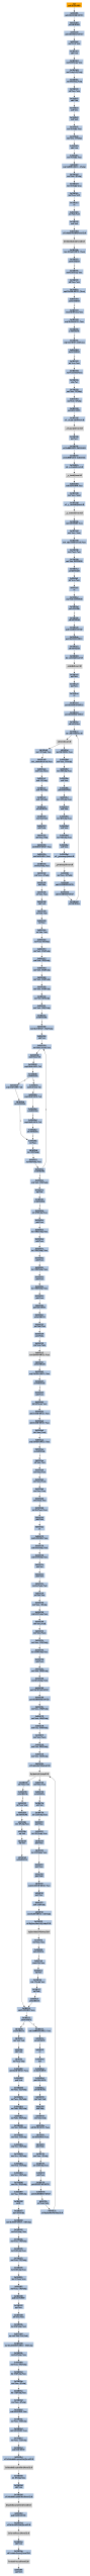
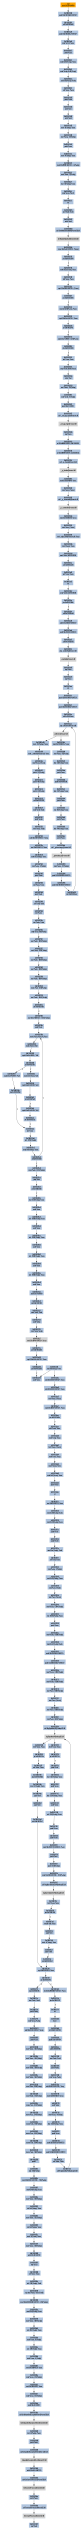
  digraph {
    fontname=Oswald
    node [color=lightsteelblue fillcolor=lightsteelblue fontname=Oswald shape=rectangle style=filled]
    edge [color="#000000" fontname=Oswald]
    n1 [color=lightgrey fillcolor=orange label="start\npushl $0x28<UINT8>"]
    n2 [label="0x010028fb\npushl $0x1001668<UINT32>"]
    n3 [label="0x01002900\ncall 0x01002af8"]
    n4 [label="0x01002af8\npushl $0x1002b4a<UINT32>"]
    n5 [label="0x01002afd\nmovl %fs:0, %eax"]
    n6 [label="0x01002b03\npushl %eax"]
    n7 [label="0x01002b04\nmovl 0x10(%esp), %eax"]
    n8 [label="0x01002b08\nmovl %ebp, 0x10(%esp)"]
    n9 [label="0x01002b0c\nleal 0x10(%esp), %ebp"]
    n10 [label="0x01002b10\nsubl %eax, %esp"]
    n11 [label="0x01002b12\npushl %ebx"]
    n12 [label="0x01002b13\npushl %esi"]
    n13 [label="0x01002b14\npushl %edi"]
    n14 [label="0x01002b15\nmovl -8(%ebp), %eax"]
    n15 [label="0x01002b18\nmovl %esp, -24(%ebp)"]
    n16 [label="0x01002b1b\npushl %eax"]
    n17 [label="0x01002b1c\nmovl -4(%ebp), %eax"]
    n18 [label="0x01002b1f\nmovl $0xffffffff<UINT32>, -4(%ebp)"]
    n19 [label="0x01002b26\nmovl %eax, -8(%ebp)"]
    n20 [label="0x01002b29\nleal -16(%ebp), %eax"]
    n21 [label="0x01002b2c\nmovl %eax, %fs:0"]
    n22 [label="0x01002b32\nret"]
    n23 [label="0x01002905\nxorl %edi, %edi"]
    n24 [label="0x01002907\npushl %edi"]
    n25 [label="0x01002908\ncall GetModuleHandleA@kernel32.dll"]
    n26 [color=lightgrey fillcolor=lightgrey label="GetModuleHandleA@kernel32.dll"]
    n27 [label="0x0100290e\ncmpw $0x5a4d<UINT16>, (%eax)"]
    n28 [label="0x01002913\njne 0x01002934"]
    n29 [label="0x01002915\nmovl 0x3c(%eax), %ecx"]
    n30 [label="0x01002918\naddl %eax, %ecx"]
    n31 [label="0x0100291a\ncmpl $0x4550<UINT32>, (%ecx)"]
    n32 [label="0x01002920\njne 0x01002934"]
    n33 [label="0x01002922\nmovzwl 0x18(%ecx), %eax"]
    n34 [label="0x01002926\ncmpl $0x10b<UINT32>, %eax"]
    n35 [label="0x0100292b\nje 0x0100294c"]
    n36 [label="0x0100294c\ncmpl $0xe<UINT8>, 0x74(%ecx)"]
    n37 [label="0x01002950\njbe 0x01002934"]
    n38 [label="0x01002952\nxorl %eax, %eax"]
    n39 [label="0x01002954\ncmpl %edi, 0xe8(%ecx)"]
    n40 [label="0x0100295a\nsetne %al"]
    n41 [label="0x0100295d\nmovl %eax, -28(%ebp)"]
    n42 [label="0x01002960\nmovl %edi, -4(%ebp)"]
    n43 [label="0x01002963\npushl $0x1<UINT8>"]
    n44 [label="0x01002965\ncall __set_app_type@msvcrt.dll"]
    n45 [color=lightgrey fillcolor=lightgrey label="__set_app_type@msvcrt.dll"]
    n46 [label="0x0100296b\npopl %ecx"]
    n47 [label="0x0100296c\norl $0xffffffff<UINT8>, 0x01004048"]
    n48 [label="0x01002973\norl $0xffffffff<UINT8>, 0x0100404c"]
    n49 [label="0x0100297a\ncall __p__fmode@msvcrt.dll"]
    n50 [color=lightgrey fillcolor=lightgrey label="__p__fmode@msvcrt.dll"]
    n51 [label="0x01002980\nmovl 0x01004044, %ecx"]
    n52 [label="0x01002986\nmovl %ecx, (%eax)"]
    n53 [label="0x01002988\ncall __p__commode@msvcrt.dll"]
    n54 [color=lightgrey fillcolor=lightgrey label="__p__commode@msvcrt.dll"]
    n55 [label="0x0100298e\nmovl 0x01004040, %ecx"]
    n56 [label="0x01002994\nmovl %ecx, (%eax)"]
    n57 [label="0x01002996\nmovl _adjust_fdiv@msvcrt.dll, %eax"]
    n58 [label="0x0100299b\nmovl (%eax), %eax"]
    n59 [label="0x0100299d\nmovl %eax, 0x01004050"]
    n60 [label="0x010029a2\ncall 0x01002af0"]
    n61 [label="0x01002af0\nxorl %eax, %eax"]
    n62 [label="0x01002af2\nret"]
    n63 [label="0x010029a7\ncmpl %edi, 0x01004030"]
    n64 [label="0x010029ad\njne 0x010029bb"]
    n65 [label="0x010029bb\ncall 0x01002ad9"]
    n66 [label="0x01002ad9\npushl $0x30000<UINT32>"]
    n67 [label="0x01002ade\npushl $0x10000<UINT32>"]
    n68 [label="0x01002ae3\ncall 0x01002b56"]
    n69 [label="0x01002b56\njmp _controlfp@msvcrt.dll"]
    n70 [color=lightgrey fillcolor=lightgrey label="_controlfp@msvcrt.dll"]
    n71 [label="0x01002ae8\npopl %ecx"]
    n72 [label="0x01002ae9\npopl %ecx"]
    n73 [label="0x01002aea\nret"]
    n74 [label="0x010029c0\npushl $0x1004010<UINT32>"]
    n75 [label="0x010029c5\npushl $0x100400c<UINT32>"]
    n76 [label="0x010029ca\ncall 0x01002ace"]
    n77 [label="0x01002ace\njmp _initterm@msvcrt.dll"]
    n78 [color=lightgrey fillcolor=lightgrey label="_initterm@msvcrt.dll"]
    n79 [label="0x010029cf\nmovl 0x0100403c, %eax"]
    n80 [label="0x01002a05\nmovl -32(%ebp), %eax"]
    n81 [label="0x010029d4\nmovl %eax, -36(%ebp)"]
    n82 [label="0x01002a08\nmovl __initenv@msvcrt.dll, %ecx"]
    n83 [label="0x010029d7\nleal -36(%ebp), %eax"]
    n84 [label="0x010029da\npushl %eax"]
    n85 [label="0x010029db\npushl 0x01004038"]
    n86 [label="0x010029e1\nleal -32(%ebp), %eax"]
    n87 [label="0x010029e4\npushl %eax"]
    n88 [label="0x010029e5\nleal -40(%ebp), %eax"]
    n89 [label="0x010029e8\npushl %eax"]
    n90 [label="0x010029e9\nleal -44(%ebp), %eax"]
    n91 [label="0x010029ec\npushl %eax"]
    n92 [label="0x010029ed\ncall __getmainargs@msvcrt.dll"]
    n93 [color=lightgrey fillcolor=lightgrey label="__getmainargs@msvcrt.dll"]
    n94 [label="0x010029f3\nmovl %eax, -52(%ebp)"]
    n95 [label="0x010029f6\npushl $0x1004008<UINT32>"]
    n96 [label="0x010029fb\npushl $0x1004000<UINT32>"]
    n97 [label="0x01002a00\ncall 0x01002ace"]
    n98 [label="0x01002a0e\nmovl %eax, (%ecx)"]
    n99 [label="0x01002a10\npushl -32(%ebp)"]
    n100 [label="0x01002a13\npushl -40(%ebp)"]
    n101 [label="0x01002a16\npushl -44(%ebp)"]
    n102 [label="0x01002a19\ncall 0x0100252f"]
    n103 [label="0x0100252f\nmovl %edi, %edi"]
    n104 [label="0x01002531\npushl %ebp"]
    n105 [label="0x01002532\nmovl %esp, %ebp"]
    n106 [label="0x01002534\nsubl $0x440<UINT32>, %esp"]
    n107 [label="0x0100253a\nmovl 0x01004024, %eax"]
    n108 [label="0x0100253f\nmovl 0xc(%ebp), %ecx"]
    n109 [label="0x01002542\nmovl %eax, -4(%ebp)"]
    n110 [label="0x01002545\npushl %ebx"]
    n111 [label="0x01002546\nxorl %eax, %eax"]
    n112 [label="0x01002548\npushl %edi"]
    n113 [label="0x01002549\nxorl %edi, %edi"]
    n114 [label="0x0100254b\nincl %eax"]
    n115 [label="0x0100254c\nxorl %ebx, %ebx"]
    n116 [label="0x0100254e\ncmpl %eax, 0x8(%ebp)"]
    n117 [label="0x01002551\nmovl %edi, -1056(%ebp)"]
    n118 [label="0x01002557\nmovl %edi, -1076(%ebp)"]
    n119 [label="0x0100255d\nmovl %edi, -1068(%ebp)"]
    n120 [label="0x01002563\nmovl %edi, -1088(%ebp)"]
    n121 [label="0x01002569\nmovl %edi, -1084(%ebp)"]
    n122 [label="0x0100256f\nmovw %di, -524(%ebp)"]
    n123 [label="0x01002576\nmovl %edi, -1060(%ebp)"]
    n124 [label="0x0100257c\njle 0x0100269e"]
    n125 [label="0x01002582\nmovl $0x3<UINT32>, -1052(%ebp)"]
    n126 [label="0x0100258c\npushl %esi"]
    n127 [label="0x0100258d\nmovl (%ecx,%eax,4), %esi"]
    n128 [label="0x01002590\nmovb (%esi), %dl"]
    n129 [label="0x01002592\ncmpb $0x2d<UINT8>, %dl"]
    n130 [label="0x01002595\nje 0x0100259c"]
    n131 [label="0x0100259c\nmovb 0x1(%esi), %dl"]
    n132 [label="0x01002597\ncmpb $0x2f<UINT8>, %dl"]
    n133 [label="0x0100259f\ncmpb $0x43<UINT8>, %dl"]
    n134 [label="0x0100259a\njne 0x010025dc"]
    n135 [label="0x010025a2\nje 0x010025a9"]
    n136 [label="0x010025a4\ncmpb $0x63<UINT8>, %dl"]
    n137 [label="0x010025a7\njne 0x010025dc"]
    n138 [label="0x010025dc\nincl %eax"]
    n139 [label="0x010025dd\nincl -1052(%ebp)"]
    n140 [label="0x010025e3\ncmpl 0x8(%ebp), %eax"]
    n141 [label="0x010025e6\njl 0x0100258d"]
    n142 [label="0x010025e8\ncmpl %edi, -1056(%ebp)"]
    n143 [label="0x010025ee\npopl %esi"]
    n144 [label="0x010025ef\nje 0x0100269e"]
    n145 [label="0x0100269e\nleal -524(%ebp), %eax"]
    n146 [label="0x010026a4\npushl %eax"]
    n147 [label="0x010026a5\nleal -1080(%ebp), %eax"]
    n148 [label="0x010026ab\npushl %eax"]
    n149 [label="0x010026ac\nleal -1084(%ebp), %eax"]
    n150 [label="0x010026b2\npushl %eax"]
    n151 [label="0x010026b3\nleal -1088(%ebp), %eax"]
    n152 [label="0x010026b9\npushl %eax"]
    n153 [label="0x010026ba\nleal -1068(%ebp), %eax"]
    n154 [label="0x010026c0\npushl %eax"]
    n155 [label="0x010026c1\npushl $0x1<UINT8>"]
    n156 [label="0x010026c3\ncall 0x01002122"]
    n157 [label="0x01002122\nmovl %edi, %edi"]
    n158 [label="0x01002124\npushl %ebp"]
    n159 [label="0x01002125\nmovl %esp, %ebp"]
    n160 [fillcolor=lightgrey label="0x01002127\nmovl $0x1648<UINT32>, %eax"]
    n161 [label="0x0100212c\ncall 0x01002a80"]
    n162 [label="0x01002a80\ncmpl $0x1000<UINT32>, %eax"]
    n163 [label="0x01002a85\njae 0x01002a95"]
    n164 [label="0x01002a95\npushl %ecx"]
    n165 [label="0x01002a96\nleal 0x8(%esp), %ecx"]
    n166 [label="0x01002a9a\nsubl $0x1000<UINT32>, %ecx"]
    n167 [label="0x01002aa0\nsubl $0x1000<UINT32>, %eax"]
    n168 [label="0x01002aa5\ntestl %eax, (%ecx)"]
    n169 [label="0x01002aa7\ncmpl $0x1000<UINT32>, %eax"]
    n170 [label="0x01002aac\njae 0x01002a9a"]
    n171 [label="0x01002aae\nsubl %eax, %ecx"]
    n172 [label="0x01002ab0\nmovl %esp, %eax"]
    n173 [label="0x01002ab2\ntestl %eax, (%ecx)"]
    n174 [label="0x01002ab4\nmovl %ecx, %esp"]
    n175 [label="0x01002ab6\nmovl (%eax), %ecx"]
    n176 [label="0x01002ab8\nmovl 0x4(%eax), %eax"]
    n177 [label="0x01002abb\npushl %eax"]
    n178 [label="0x01002abc\nret"]
    n179 [label="0x01002131\nmovl 0x01004024, %eax"]
    n180 [label="0x01002136\nmovl 0x18(%ebp), %edx"]
    n181 [label="0x01002139\nmovl 0x14(%ebp), %ecx"]
    n182 [label="0x0100213c\npushl %esi"]
    n183 [label="0x0100213d\npushl %edi"]
    n184 [label="0x0100213e\nmovl 0xc(%ebp), %edi"]
    n185 [label="0x01002141\nxorl %esi, %esi"]
    n186 [label="0x01002143\nmovl %eax, -4(%ebp)"]
    n187 [label="0x01002146\nmovl 0x10(%ebp), %eax"]
    n188 [label="0x01002149\nmovl %esi, (%edi)"]
    n189 [label="0x0100214b\nmovl %esi, (%eax)"]
    n190 [label="0x0100214d\nmovl %eax, -5704(%ebp)"]
    n191 [label="0x01002153\nleal -5664(%ebp), %eax"]
    n192 [label="0x01002159\npushl %eax"]
    n193 [label="0x0100215a\nmovl %edx, -5688(%ebp)"]
    n194 [label="0x01002160\nmovl 0x1c(%ebp), %edx"]
    n195 [label="0x01002163\npushl $0x10014c0<UINT32>"]
    n196 [label="0x01002168\npushl $0x80000002<UINT32>"]
    n197 [label="0x0100216d\nmovl %ecx, -5700(%ebp)"]
    n198 [label="0x01002173\nmovl %edx, -5696(%ebp)"]
    n199 [label="0x01002179\nmovl %esi, -5684(%ebp)"]
    n200 [label="0x0100217f\nmovl %esi, (%ecx)"]
    n201 [label="0x01002181\nmovl %esi, -5680(%ebp)"]
    n202 [label="0x01002187\nmovl %esi, -5672(%ebp)"]
    n203 [label="0x0100218d\ncall RegOpenKeyW@advapi32.dll"]
    n204 [color=lightgrey fillcolor=lightgrey label="RegOpenKeyW@advapi32.dll"]
    n205 [label="0x01002193\ntestl %eax, %eax"]
    n206 [label="0x01001732\ntestl %eax, %eax"]
    n207 [label="0x01002195\nje 0x0100219e"]
    n208 [label="0x01001734\nje 0x0100173a"]
    n209 [label="0x01002197\nxorl %eax, %eax"]
    n210 [label="0x01002199\njmp 0x010024db"]
    n211 [label="0x010024db\nmovl -4(%ebp), %ecx"]
    n212 [label="0x010024de\npopl %edi"]
    n213 [label="0x010024df\npopl %esi"]
    n214 [label="0x010024e0\ncall 0x010027e1"]
    n215 [label="0x010027e1\ncmpl 0x01004024, %ecx"]
    n216 [label="0x010027e7\njne 0x010027f2"]
    n217 [label="0x010027e9\ntestl $0xffff0000<UINT32>, %ecx"]
    n218 [label="0x010027f2\njmp 0x010027fc"]
    n219 [label="0x010027ef\njne 0x010027f2"]
    n220 [label="0x010027fc\nmovl %edi, %edi"]
    n221 [label="0x010027f1\nret"]
    n222 [label="0x010024e5\nleave "]
    n223 [label="0x010024e6\nret $0x18<UINT16>"]
    n224 [label="0x010026c8\npushl $0x1<UINT8>"]
    n225 [label="0x010026ca\ncall 0x01001705"]
    n226 [label="0x01001705\nmovl %edi, %edi"]
    n227 [label="0x01001707\npushl %ebp"]
    n228 [label="0x01001708\nmovl %esp, %ebp"]
    n229 [label="0x0100170a\nsubl $0x218<UINT32>, %esp"]
    n230 [label="0x01001710\nmovl 0x01004024, %eax"]
    n231 [label="0x01001715\npushl %ebx"]
    n232 [label="0x01001716\nmovl %eax, -4(%ebp)"]
    n233 [label="0x01001719\nleal -528(%ebp), %eax"]
    n234 [label="0x0100171f\npushl %eax"]
    n235 [label="0x01001720\npushl $0x10011a0<UINT32>"]
    n236 [label="0x01001725\npushl $0x80000002<UINT32>"]
    n237 [label="0x0100172a\nxorl %ebx, %ebx"]
    n238 [label="0x0100172c\ncall RegOpenKeyW@advapi32.dll"]
    n239 [label="0x0100173a\npushl %esi"]
    n240 [label="0x0100173b\nleal -532(%ebp), %eax"]
    n241 [label="0x01001741\npushl %eax"]
    n242 [label="0x01001742\nleal -524(%ebp), %eax"]
    n243 [label="0x01001748\npushl %eax"]
    n244 [label="0x01001749\nleal -536(%ebp), %eax"]
    n245 [label="0x0100174f\npushl %eax"]
    n246 [label="0x01001750\npushl %ebx"]
    n247 [label="0x01001751\nmovl $0x1001170<UINT32>, %esi"]
    n248 [label="0x01001756\npushl %esi"]
    n249 [label="0x01001757\npushl -528(%ebp)"]
    n250 [label="0x0100175d\nmovl $0x208<UINT32>, -532(%ebp)"]
    n251 [label="0x01001767\ncall RegQueryValueExW@advapi32.dll"]
    n252 [color=lightgrey fillcolor=lightgrey label="RegQueryValueExW@advapi32.dll"]
    n253 [label="0x0100176d\ntestl %eax, %eax"]
    n254 [label="0x0100176f\njne 0x010017a0"]
    n255 [label="0x010017a0\nmovzbl %bl, %eax"]
    n256 [label="0x010017a3\npopl %esi"]
    n257 [label="0x010017a4\nmovl -4(%ebp), %ecx"]
    n258 [label="0x010017a7\npopl %ebx"]
    n259 [label="0x010017a8\ncall 0x010027e1"]
    n260 [label="0x010027fe\npushl %ebp"]
    n261 [label="0x010027ff\nmovl %esp, %ebp"]
    n262 [label="0x01002801\nsubl $0x330<UINT32>, %esp"]
    n263 [label="0x01002807\npushl %edi"]
    n264 [label="0x01002808\nmovl %eax, -552(%ebp)"]
    n265 [label="0x0100280e\nmovl %ecx, -556(%ebp)"]
    n266 [label="0x01002814\nmovl %edx, -560(%ebp)"]
    n267 [label="0x0100281a\nmovl %ebx, -564(%ebp)"]
    n268 [label="0x01002820\nmovl %esi, -568(%ebp)"]
    n269 [label="0x01002826\nmovl %edi, -572(%ebp)"]
    n270 [label="0x0100282c\nmovw %ss, -528(%ebp)"]
    n271 [label="0x01002833\nmovw %cs, -540(%ebp)"]
    n272 [label="0x0100283a\nmovw %ds, -576(%ebp)"]
    n273 [label="0x01002841\nmovw %es, -580(%ebp)"]
    n274 [label="0x01002848\nmovw %fs, -584(%ebp)"]
    n275 [label="0x0100284f\nmovw %gs, -588(%ebp)"]
    n276 [label="0x01002856\npushfl "]
    n277 [label="0x01002857\npopl -536(%ebp)"]
    n278 [label="0x0100685d\nmovl $0x10001<UINT32>, -728(%ebp)"]
    n279 [label="0x01002867\nmovl 0x4(%ebp), %eax"]
    n280 [label="0x0100286a\nmovl %eax, -544(%ebp)"]
    n281 [label="0x01002870\nleal 0x4(%ebp), %eax"]
    n282 [label="0x01002873\nmovl %eax, -532(%ebp)"]
    n283 [label="0x01002879\nleal 0x4(%ebp), %eax"]
    n284 [label="0x0100287c\nmovl -4(%eax), %eax"]
    n285 [label="0x0100287f\nmovl %eax, -548(%ebp)"]
    n286 [label="0x01002885\npushl $0x14<UINT8>"]
    n287 [label="0x01002887\npopl %ecx"]
    n288 [label="0x01002888\nxorl %eax, %eax"]
    n289 [label="0x0100288a\nleal -816(%ebp), %edi"]
    n290 [label="0x01002890\nrepz stosl %eax, %es:(%edi)"]
    n291 [label="0x01002892\nmovl $0xc0000409<UINT32>, -816(%ebp)"]
    n292 [label="0x0100289c\nmovl 0x4(%ebp), %eax"]
    n293 [label="0x0100289f\nmovl %eax, -804(%ebp)"]
    n294 [label="0x010028a5\nleal -816(%ebp), %eax"]
    n295 [label="0x010028ab\nmovl %eax, -8(%ebp)"]
    n296 [label="0x010028ae\nleal -728(%ebp), %eax"]
    n297 [label="0x010028b4\nmovl %eax, -4(%ebp)"]
    n298 [label="0x010028b7\nmovl 0x01004024, %eax"]
    n299 [label="0x010028bc\nmovl %eax, -736(%ebp)"]
    n300 [label="0x010028c2\nmovl 0x01004020, %eax"]
    n301 [label="0x010028c7\nmovl %eax, -732(%ebp)"]
    n302 [label="0x010028cd\npushl $0x0<UINT8>"]
    n303 [label="0x010028cf\ncall SetUnhandledExceptionFilter@kernel32.dll"]
    n304 [color=lightgrey fillcolor=lightgrey label="SetUnhandledExceptionFilter@kernel32.dll"]
    n305 [label="0x010028d5\nleal -8(%ebp), %eax"]
    n306 [label="0x010028d8\npushl %eax"]
    n307 [label="0x010028d9\ncall UnhandledExceptionFilter@kernel32.dll"]
    n308 [color=lightgrey fillcolor=lightgrey label="UnhandledExceptionFilter@kernel32.dll"]
    n309 [label="0x010028df\npushl $0x502<UINT32>"]
    n310 [label="0x010028e4\ncall GetCurrentProcess@kernel32.dll"]
    n311 [color=lightgrey fillcolor=lightgrey label="GetCurrentProcess@kernel32.dll"]
    n312 [label="0x010028ea\npushl %eax"]
    n313 [label="0x010028eb\ncall TerminateProcess@kernel32.dll"]
    n314 [fillcolor=lightgrey label="TerminateProcess@kernel32.dll"]
    n315 [label="0x010028f1\npopl %edi"]
    n1 -> n2
    n2 -> n3
    n3 -> n4
    n4 -> n5
    n5 -> n6
    n6 -> n7
    n7 -> n8
    n8 -> n9
    n9 -> n10
    n10 -> n11
    n11 -> n12
    n12 -> n13
    n13 -> n14
    n14 -> n15
    n15 -> n16
    n16 -> n17
    n17 -> n18
    n18 -> n19
    n19 -> n20
    n20 -> n21
    n21 -> n22
    n22 -> n23
    n23 -> n24
    n24 -> n25
    n25 -> n26
    n26 -> n27
    n27 -> n28
    n28 -> n29 [label=F]
    n29 -> n30
    n30 -> n31
    n31 -> n32
    n32 -> n33 [label=F]
    n33 -> n34
    n34 -> n35
    n35 -> n36 [label=T]
    n36 -> n37
    n37 -> n38 [label=F]
    n38 -> n39
    n39 -> n40
    n40 -> n41
    n41 -> n42
    n42 -> n43
    n43 -> n44
    n44 -> n45
    n45 -> n46
    n46 -> n47
    n47 -> n48
    n48 -> n49
    n49 -> n50
    n50 -> n51
    n51 -> n52
    n52 -> n53
    n53 -> n54
    n54 -> n55
    n55 -> n56
    n56 -> n57
    n57 -> n58
    n58 -> n59
    n59 -> n60
    n60 -> n61
    n61 -> n62
    n62 -> n63
    n63 -> n64
    n64 -> n65 [label=T]
    n65 -> n66
    n66 -> n67
    n67 -> n68
    n68 -> n69
    n69 -> n70
    n70 -> n71
    n71 -> n72
    n72 -> n73
    n73 -> n74
    n74 -> n75
    n75 -> n76
    n76 -> n77
    n77 -> n78
    n78 -> n79
    n78 -> n80
    n79 -> n81
    n80 -> n82
    n81 -> n83
    n82 -> n98
    n83 -> n84
    n84 -> n85
    n85 -> n86
    n86 -> n87
    n87 -> n88
    n88 -> n89
    n89 -> n90
    n90 -> n91
    n91 -> n92
    n92 -> n93
    n93 -> n94
    n94 -> n95
    n95 -> n96
    n96 -> n97
    n97 -> n77
    n98 -> n99
    n99 -> n100
    n100 -> n101
    n101 -> n102
    n102 -> n103
    n103 -> n104
    n104 -> n105
    n105 -> n106
    n106 -> n107
    n107 -> n108
    n108 -> n109
    n109 -> n110
    n110 -> n111
    n111 -> n112
    n112 -> n113
    n113 -> n114
    n114 -> n115
    n115 -> n116
    n116 -> n117
    n117 -> n118
    n118 -> n119
    n119 -> n120
    n120 -> n121
    n121 -> n122
    n122 -> n123
    n123 -> n124
    n124 -> n125 [label=F]
    n125 -> n126
    n126 -> n127
    n127 -> n128
    n128 -> n129
    n129 -> n130
    n130 -> n131 [label=T]
    n130 -> n132 [label=F]
    n131 -> n133
    n132 -> n134
    n133 -> n135
    n134 -> n138 [label=T]
    n135 -> n136 [label=F]
    n136 -> n137
    n137 -> n138 [label=T]
    n138 -> n139
    n139 -> n140
    n140 -> n141
    n141 -> n127 [label=T]
    n141 -> n142 [label=F]
    n142 -> n143
    n143 -> n144
    n144 -> n145 [label=T]
    n145 -> n146
    n146 -> n147
    n147 -> n148
    n148 -> n149
    n149 -> n150
    n150 -> n151
    n151 -> n152
    n152 -> n153
    n153 -> n154
    n154 -> n155
    n155 -> n156
    n156 -> n157
    n157 -> n158
    n158 -> n159
    n159 -> n160
    n160 -> n161
    n161 -> n162
    n162 -> n163
    n163 -> n164 [label=T]
-   n164 -> n165
+   n165 -> n164
    n165 -> n166
    n166 -> n167
    n167 -> n168
    n168 -> n169
    n169 -> n170
    n170 -> n171 [label=F]
    n171 -> n172
    n172 -> n173
    n173 -> n174
    n174 -> n175
    n175 -> n176
    n176 -> n177
    n177 -> n178
    n178 -> n179
    n179 -> n180
    n180 -> n181
    n181 -> n182
    n182 -> n183
    n183 -> n184
    n184 -> n185
    n185 -> n186
    n186 -> n187
    n187 -> n188
    n188 -> n189
    n189 -> n190
    n190 -> n191
    n191 -> n192
    n192 -> n193
    n193 -> n194
    n194 -> n195
    n195 -> n196
    n196 -> n197
    n197 -> n198
    n198 -> n199
    n199 -> n200
    n200 -> n201
    n201 -> n202
    n202 -> n203
    n203 -> n204
    n204 -> n205
    n204 -> n206
    n205 -> n207
    n206 -> n208
    n207 -> n209 [label=F]
    n208 -> n239 [label=T]
    n209 -> n210
    n210 -> n211
    n211 -> n212
    n212 -> n213
    n213 -> n214
    n214 -> n215
    n215 -> n216
    n216 -> n217 [label=F]
    n216 -> n218 [label=T]
    n217 -> n219
    n218 -> n220
    n219 -> n221 [label=F]
    n220 -> n260
    n221 -> n222
    n222 -> n223
    n223 -> n224
    n224 -> n225
    n225 -> n226
    n226 -> n227
    n227 -> n228
    n228 -> n229
    n229 -> n230
    n230 -> n231
    n231 -> n232
    n232 -> n233
    n233 -> n234
    n234 -> n235
    n235 -> n236
    n236 -> n237
    n237 -> n238
    n238 -> n204
    n239 -> n240
    n240 -> n241
    n241 -> n242
    n242 -> n243
    n243 -> n244
    n244 -> n245
    n245 -> n246
    n246 -> n247
    n247 -> n248
    n248 -> n249
    n249 -> n250
    n250 -> n251
    n251 -> n252
    n252 -> n253
    n253 -> n254
    n254 -> n255 [label=T]
    n255 -> n256
    n256 -> n257
    n257 -> n258
    n258 -> n259
    n259 -> n215
    n260 -> n261
    n261 -> n262
    n262 -> n263
    n263 -> n264
    n264 -> n265
    n265 -> n266
    n266 -> n267
    n267 -> n268
    n268 -> n269
    n269 -> n270
    n270 -> n271
    n271 -> n272
    n272 -> n273
    n273 -> n274
    n274 -> n275
    n275 -> n276
    n276 -> n277
    n277 -> n278
    n278 -> n279
    n279 -> n280
    n280 -> n281
    n281 -> n282
    n282 -> n283
    n283 -> n284
    n284 -> n285
    n285 -> n286
    n286 -> n287
    n287 -> n288
    n288 -> n289
    n289 -> n290
    n290 -> n291
    n291 -> n292
    n292 -> n293
    n293 -> n294
    n294 -> n295
    n295 -> n296
    n296 -> n297
    n297 -> n298
    n298 -> n299
    n299 -> n300
    n300 -> n301
    n301 -> n302
    n302 -> n303
    n303 -> n304
    n304 -> n305
    n305 -> n306
    n306 -> n307
    n307 -> n308
    n308 -> n309
    n309 -> n310
    n310 -> n311
    n311 -> n312
    n312 -> n313
    n313 -> n314
    n314 -> n315
  }
